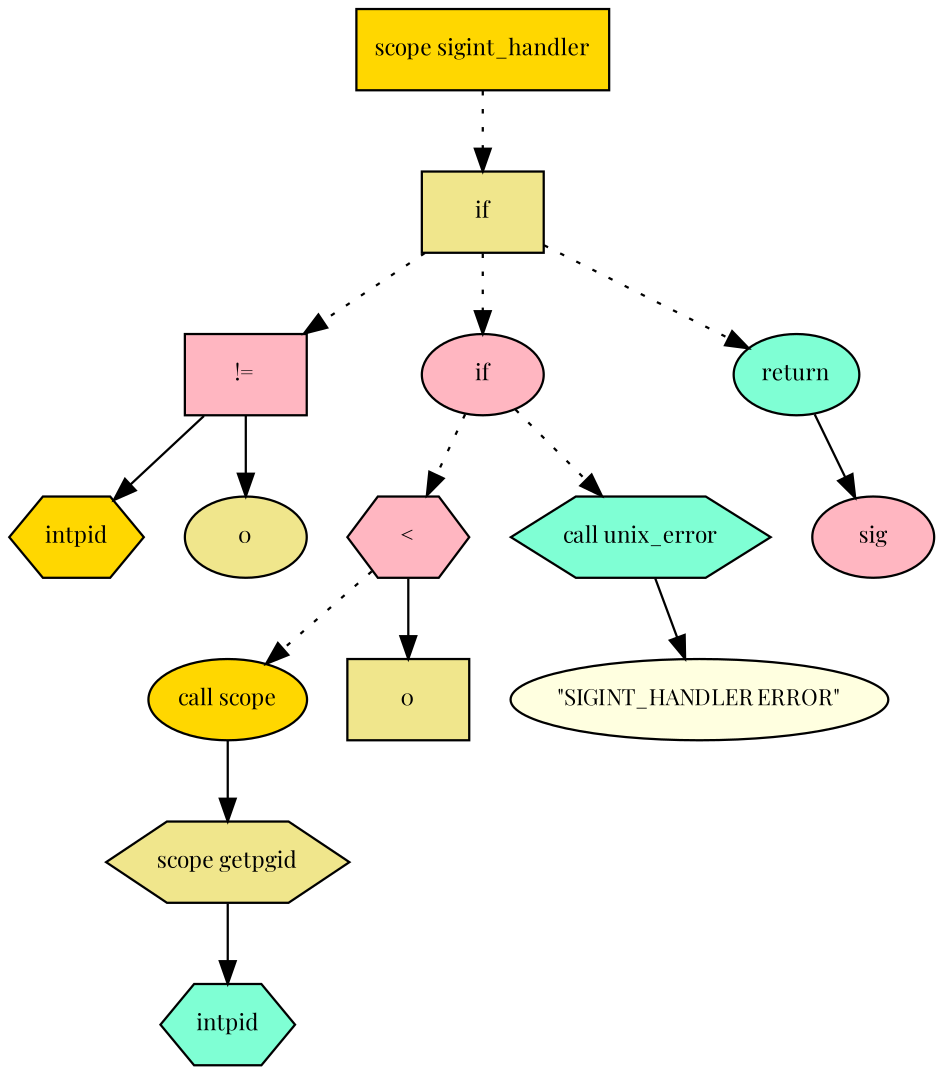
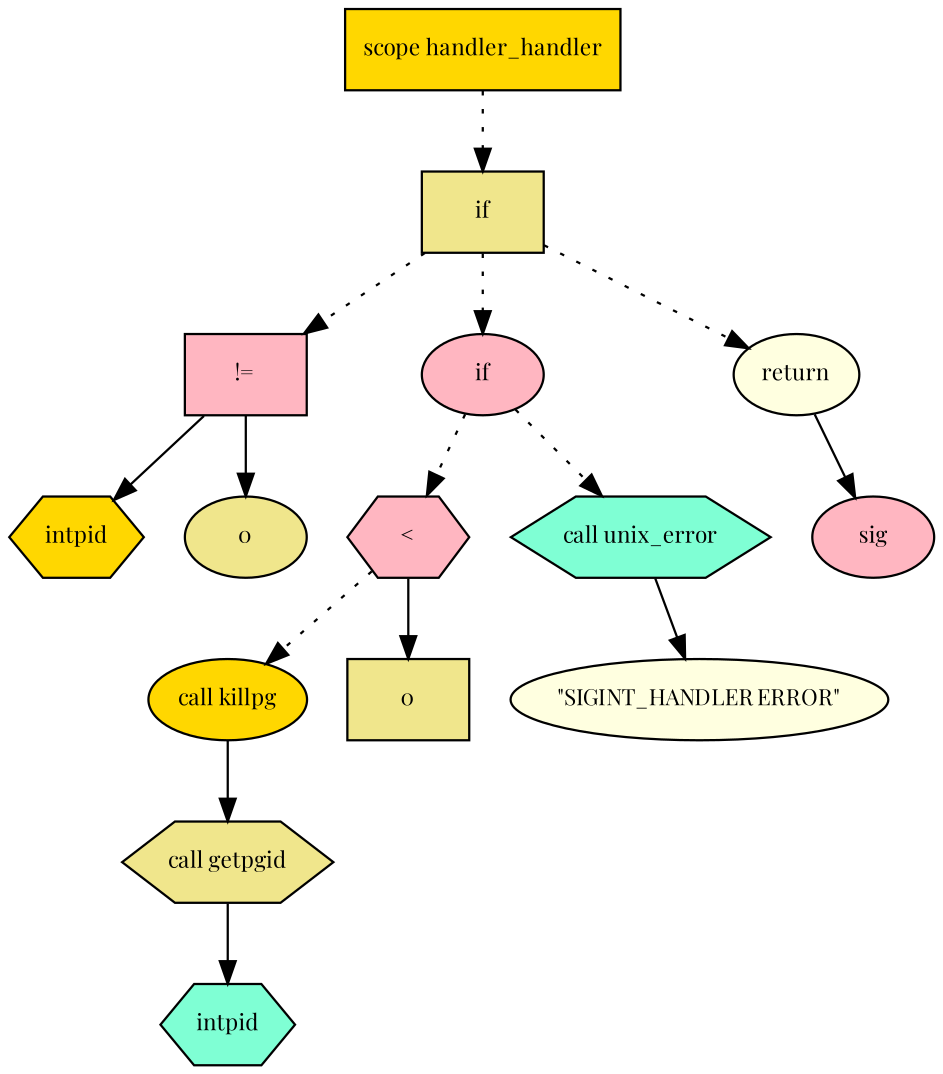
  digraph {
    fontname="Playfair Display"
    fontsize=10
    node [fillcolor=khaki fontname="Playfair Display" fontsize=10 shape=ellipse style=filled]
    edge [fontname="Playfair Display" fontsize=10 style=dotted]
-   n1 [fillcolor=gold label="scope sigint_handler" shape=box]
+   n1 [fillcolor=gold label="scope handler_handler" shape=box]
    n2 [label=if shape=box]
    n3 [fillcolor=lightpink label="!=" shape=box]
    n4 [fillcolor=lightpink label=if]
-   n5 [fillcolor=aquamarine label=return]
+   n5 [fillcolor=lightyellow label=return]
    n6 [fillcolor=gold label=intpid shape=hexagon]
    n7 [label=0]
    n8 [fillcolor=lightpink label="<" shape=hexagon]
    n9 [fillcolor=aquamarine label="call unix_error" shape=hexagon]
    n10 [fillcolor=lightpink label=sig]
-   n11 [fillcolor=gold label="call scope"]
+   n11 [fillcolor=gold label="call killpg"]
    n12 [label=0 shape=box]
    n13 [fillcolor=lightyellow label="\"SIGINT_HANDLER ERROR\""]
-   n14 [label="scope getpgid" shape=hexagon]
+   n14 [label="call getpgid" shape=hexagon]
    n15 [fillcolor=aquamarine label=intpid shape=hexagon]
    n1 -> n2
    n2 -> n3
    n2 -> n4
    n2 -> n5
    n3 -> n6 [style=""]
    n3 -> n7 [style=""]
    n4 -> n8
    n4 -> n9
    n5 -> n10 [style=""]
    n8 -> n11
    n8 -> n12 [style=""]
    n9 -> n13 [style=""]
    n11 -> n14 [style=solid]
    n14 -> n15 [style=""]
  }
